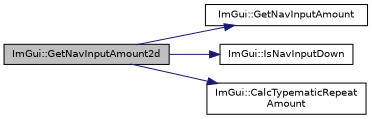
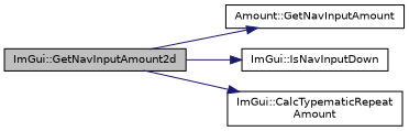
  digraph {
    rankdir=LR
    node [color=black fillcolor=white fontname=Helvetica fontsize=10 shape=record style=filled]
    edge [color=midnightblue fontname=Helvetica fontsize=10 labelfontname=Helvetica labelfontsize=10 style=solid]
    n1 [fillcolor=grey75 fontcolor=black height=0.2 label="ImGui::GetNavInputAmount2d" width=0.4]
-   n2 [height=0.2 label="ImGui::GetNavInputAmount" width=0.4]
+   n2 [height=0.2 label="Amount::GetNavInputAmount" width=0.4]
    n3 [height=0.2 label="ImGui::IsNavInputDown" width=0.4]
    n4 [height=0.2 label="ImGui::CalcTypematicRepeat\lAmount" width=0.4]
    n1 -> n2
    n1 -> n3
    n1 -> n4
  }
